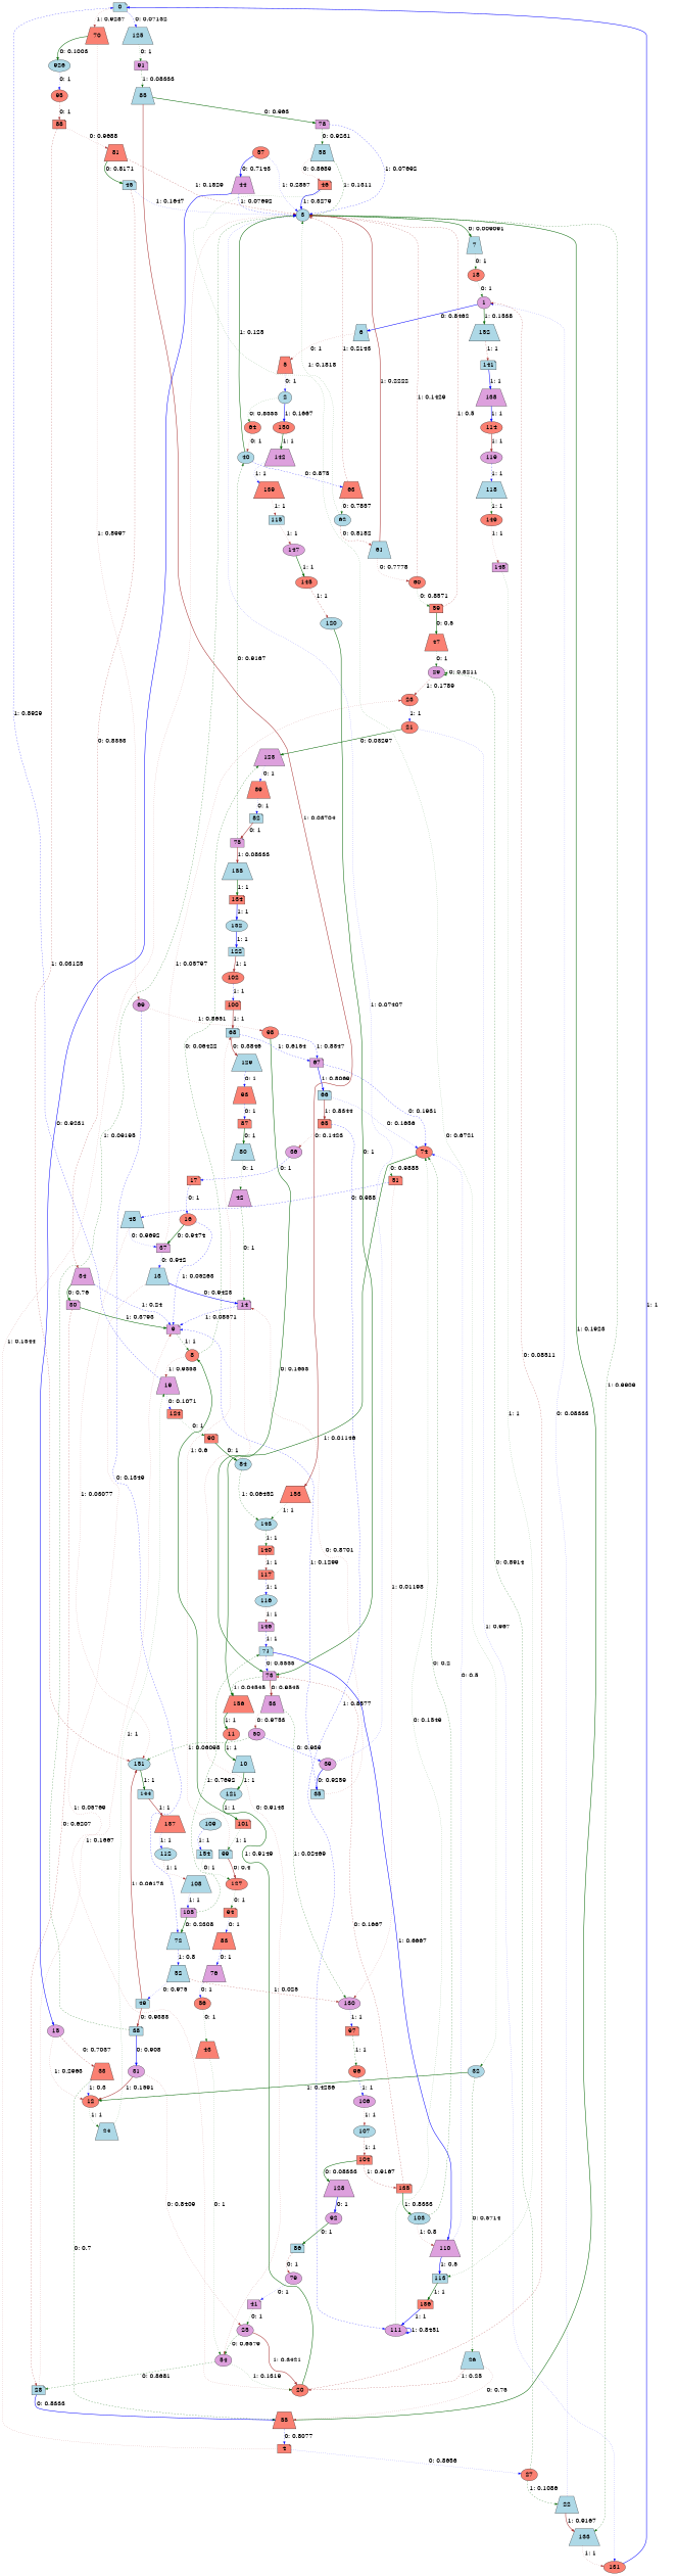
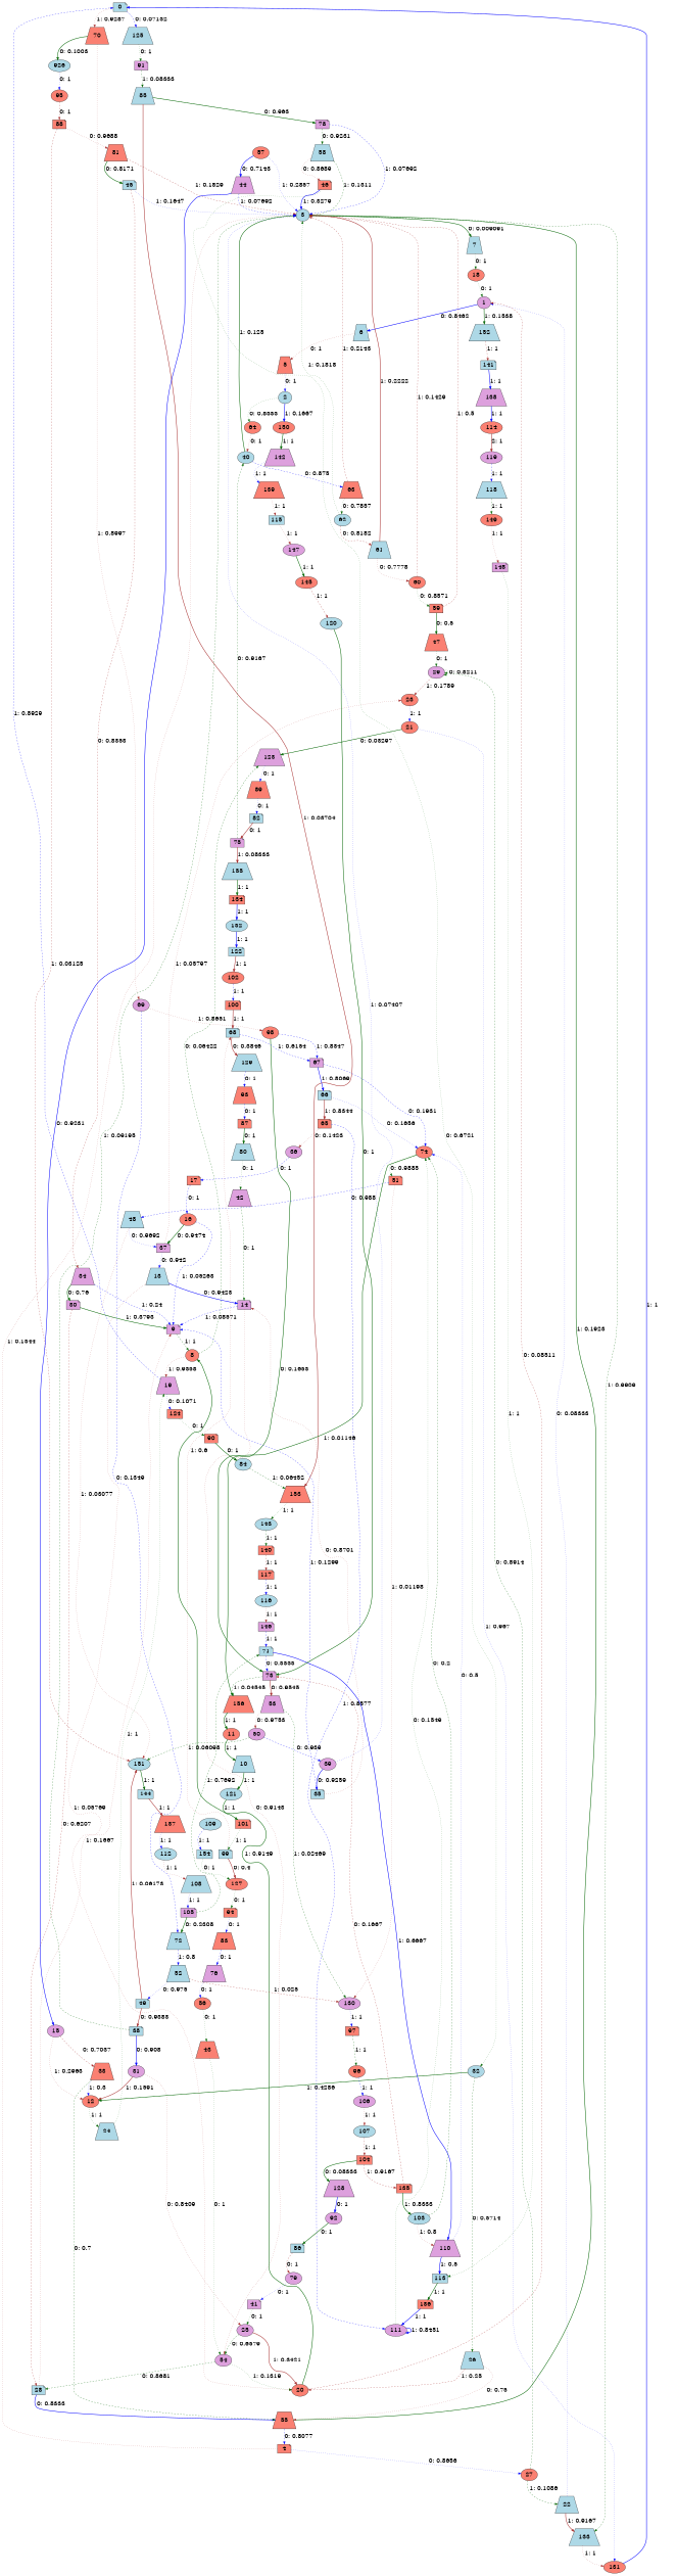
  digraph {
    node [fillcolor=salmon fontsize=24 shape=ellipse style=filled]
    edge [color=darkgreen fontsize=24 style=dotted]
    0 [fillcolor=lightblue shape=note]
    125 [fillcolor=lightblue shape=trapezium]
    70 [shape=trapezium]
    91 [fillcolor=plum shape=note]
    69 [fillcolor=plum]
    n6 [fillcolor=lightblue label=926]
    85 [fillcolor=lightblue shape=trapezium]
    72 [fillcolor=lightblue shape=trapezium]
    98
    95
    1 [fillcolor=plum]
    6 [fillcolor=lightblue shape=trapezium]
    152 [fillcolor=lightblue shape=trapezium]
    5 [shape=trapezium]
    141 [fillcolor=lightblue shape=note]
    2 [fillcolor=lightblue]
    138 [fillcolor=plum shape=trapezium]
    64
    150
    40 [fillcolor=lightblue]
    142 [fillcolor=plum shape=trapezium]
    3 [fillcolor=lightblue]
    63 [shape=trapezium]
    139 [shape=trapezium]
    7 [fillcolor=lightblue shape=trapezium]
    133 [fillcolor=lightblue shape=trapezium]
    18
    131
    4 [shape=note]
    27
    22 [fillcolor=lightblue shape=trapezium]
    29 [fillcolor=plum]
    23
    123 [fillcolor=plum shape=trapezium]
    8
    19 [fillcolor=plum shape=trapezium]
    89 [shape=trapezium]
    124 [shape=note]
    82 [fillcolor=lightblue shape=note]
    90 [shape=note]
    9 [fillcolor=plum shape=note]
    10 [fillcolor=lightblue shape=trapezium]
    121 [fillcolor=lightblue]
    101 [shape=note]
    99 [fillcolor=lightblue shape=note]
    11
    24 [fillcolor=lightblue shape=trapezium]
    12
    13 [fillcolor=lightblue shape=trapezium]
    14 [fillcolor=plum shape=note]
    20
    54 [fillcolor=plum]
    28 [fillcolor=lightblue shape=note]
    55 [shape=trapezium]
    15 [fillcolor=plum]
    33 [shape=trapezium]
    16
    37 [fillcolor=plum shape=note]
    21
    17 [shape=note]
    84 [fillcolor=lightblue]
    25 [fillcolor=plum]
    26 [fillcolor=lightblue shape=trapezium]
    30 [fillcolor=plum shape=note]
    31 [fillcolor=plum]
    32 [fillcolor=lightblue]
    34 [fillcolor=plum shape=trapezium]
    35 [fillcolor=lightblue shape=note]
    36 [fillcolor=plum]
    38 [fillcolor=lightblue shape=note]
    39 [fillcolor=plum]
    62 [fillcolor=lightblue]
    61 [fillcolor=lightblue shape=trapezium]
    41 [fillcolor=plum shape=note]
    42 [fillcolor=plum shape=trapezium]
    43 [shape=trapezium]
    44 [fillcolor=plum shape=trapezium]
    45 [fillcolor=lightblue shape=note]
    46 [shape=note]
    47 [shape=trapezium]
    48 [fillcolor=lightblue shape=trapezium]
    151 [fillcolor=lightblue]
    144 [fillcolor=lightblue shape=note]
    137 [shape=trapezium]
    49 [fillcolor=lightblue shape=note]
    50 [fillcolor=plum]
    51 [shape=note]
    130 [fillcolor=plum]
    97 [shape=note]
    96
    52 [fillcolor=lightblue shape=trapezium]
    53 [fillcolor=plum shape=trapezium]
    56
    57
    58 [fillcolor=lightblue shape=trapezium]
    59 [shape=note]
    60
    65 [shape=note]
    111 [fillcolor=plum]
    74
    156 [shape=trapezium]
    66 [fillcolor=lightblue shape=note]
    67 [fillcolor=plum shape=note]
    68 [fillcolor=lightblue shape=note]
    129 [fillcolor=lightblue shape=trapezium]
    93 [shape=trapezium]
    87 [shape=note]
    73 [fillcolor=plum shape=note]
    88 [shape=note]
    71 [fillcolor=lightblue shape=note]
    110 [fillcolor=plum shape=trapezium]
    113 [fillcolor=lightblue shape=note]
    136 [shape=note]
    75 [fillcolor=plum shape=note]
    155 [fillcolor=lightblue shape=trapezium]
    134 [shape=note]
    132 [fillcolor=lightblue]
    76 [fillcolor=plum shape=trapezium]
    78 [fillcolor=plum shape=note]
    79 [fillcolor=plum]
    80 [fillcolor=lightblue shape=trapezium]
    81 [shape=trapezium]
    83 [shape=trapezium]
    153 [shape=trapezium]
    143 [fillcolor=lightblue]
    140 [shape=note]
    86 [fillcolor=lightblue shape=note]
    92 [fillcolor=plum]
    94 [shape=note]
    106 [fillcolor=plum]
    107 [fillcolor=lightblue]
    104 [shape=note]
    127
    100 [shape=note]
    102
    103 [fillcolor=lightblue]
    128 [fillcolor=plum shape=trapezium]
    135 [shape=note]
    105 [fillcolor=plum shape=note]
    108 [fillcolor=lightblue shape=trapezium]
    109 [fillcolor=lightblue]
    154 [fillcolor=lightblue shape=note]
    112 [fillcolor=lightblue]
    119 [fillcolor=plum]
    114
    118 [fillcolor=lightblue shape=trapezium]
    149
    115 [fillcolor=lightblue shape=note]
    147 [fillcolor=plum]
    145
    120 [fillcolor=lightblue]
    116 [fillcolor=lightblue]
    146 [fillcolor=plum shape=note]
    117 [shape=note]
    148 [fillcolor=plum shape=note]
    122 [fillcolor=lightblue shape=note]
    0 -> 125 [color=blue label="0: 0.07132  " style=dashed]
    0 -> 70 [color=brown label="1: 0.9287   "]
    125 -> 91 [label="0: 1        "]
    70 -> 69 [color=brown label="1: 0.8997   "]
    70 -> n6 [label="0: 0.1003   " style=bold]
    91 -> 85 [label="1: 0.08333  " style=dashed]
    69 -> 72 [color=blue label="0: 0.1349   " style=dashed]
    69 -> 98 [color=brown label="1: 0.8651   "]
    n6 -> 95 [color=blue label="0: 1        "]
    85 -> 78 [label="0: 0.963    " style=bold]
    85 -> 153 [color=brown label="1: 0.03704  " style=bold]
    72 -> 52 [color=blue label="1: 0.8      " style=dashed]
    98 -> 67 [color=blue label="1: 0.8347   " style=dashed]
    98 -> 73 [label="0: 0.1653   " style=bold]
    95 -> 88 [color=brown label="0: 1        " style=dashed]
    1 -> 6 [color=blue label="0: 0.8462   " style=bold]
    1 -> 152 [label="1: 0.1538   " style=bold]
    6 -> 5 [color=brown label="0: 1        "]
    152 -> 141 [color=brown label="1: 1        " style=dashed]
    5 -> 2 [color=blue label="0: 1        "]
    141 -> 138 [color=blue label="1: 1        " style=bold]
    2 -> 64 [label="0: 0.8333   "]
    2 -> 150 [color=blue label="1: 0.1667   " style=bold]
    138 -> 114 [color=blue label="1: 1        " style=bold]
    64 -> 40 [color=brown label="0: 1        "]
    150 -> 142 [label="1: 1        " style=bold]
    40 -> 3 [label="1: 0.125    " style=bold]
    40 -> 63 [color=blue label="0: 0.875    " style=dashed]
    142 -> 139 [color=blue label="1: 1        "]
    3 -> 7 [label="0: 0.009091  " style=bold]
    3 -> 133 [label="1: 0.9909   " style=dashed]
    63 -> 3 [color=brown label="1: 0.2143   " style=dashed]
    63 -> 62 [label="0: 0.7857   "]
    139 -> 115 [color=brown label="1: 1        "]
    7 -> 18 [label="0: 1        "]
    133 -> 131 [color=brown label="1: 1        "]
    18 -> 1 [label="0: 1        "]
    131 -> 0 [color=blue label="1: 1        " style=bold]
    4 -> 3 [color=brown label="1: 0.1344   "]
    4 -> 27 [color=blue label="0: 0.8656   "]
    27 -> 22 [label="1: 0.1086   " style=dashed]
    27 -> 29 [label="0: 0.8914   " style=dashed]
    22 -> 1 [color=blue label="0: 0.08333  "]
    22 -> 133 [color=brown label="1: 0.9167   " style=bold]
    29 -> 29 [label="0: 0.8211   "]
    29 -> 23 [color=brown label="1: 0.1789   " style=dashed]
    23 -> 21 [color=blue label="1: 1        "]
    123 -> 89 [color=blue label="0: 1        "]
    8 -> 123 [label="0: 0.06422  " style=dashed]
    8 -> 19 [color=brown label="1: 0.9358   "]
    19 -> 0 [color=blue label="1: 0.8929   " style=dashed]
    19 -> 124 [color=blue label="0: 0.1071   "]
    89 -> 82 [color=blue label="0: 1        "]
    124 -> 90 [label="0: 1        "]
    82 -> 75 [color=brown label="0: 1        " style=bold]
    90 -> 84 [label="0: 1        " style=bold]
    9 -> 8 [label="1: 1        " style=dashed]
    10 -> 121 [label="1: 1        " style=bold]
    121 -> 101 [label="1: 1        " style=bold]
    101 -> 99 [label="1: 1        "]
    99 -> 68 [color=brown label="1: 0.6      "]
    99 -> 127 [color=brown label="0: 0.4      " style=bold]
    11 -> 10 [label="1: 1        " style=bold]
    24 -> 19 [label="1: 1        "]
    12 -> 24 [label="1: 1        "]
    13 -> 14 [color=blue label="0: 0.9423   " style=bold]
    13 -> 20 [color=brown label="1: 0.05769  "]
    14 -> 9 [color=blue label="1: 0.08571  " style=dashed]
    14 -> 54 [color=brown label="0: 0.9143   "]
    20 -> 1 [color=brown label="0: 0.08511  " style=dashed]
    20 -> 8 [label="1: 0.9149   " style=bold]
    54 -> 20 [label="1: 0.1319   "]
    54 -> 28 [label="0: 0.8681   " style=dashed]
    28 -> 9 [color=brown label="1: 0.1667   "]
    28 -> 55 [color=blue label="0: 0.8333   " style=bold]
    55 -> 3 [label="1: 0.1923   " style=bold]
    55 -> 4 [color=blue label="0: 0.8077   " style=dashed]
    15 -> 12 [color=brown label="1: 0.2963   "]
    15 -> 33 [color=brown label="0: 0.7037   " style=dashed]
    33 -> 12 [color=blue label="1: 0.3      "]
    33 -> 55 [label="0: 0.7      " style=dashed]
    16 -> 9 [color=blue label="1: 0.05263  " style=dashed]
    16 -> 37 [label="0: 0.9474   " style=bold]
    37 -> 23 [color=brown label="1: 0.05797  "]
    37 -> 13 [color=blue label="0: 0.942    "]
    21 -> 131 [color=blue label="1: 0.967    "]
    21 -> 123 [label="0: 0.03297  " style=bold]
    17 -> 16 [color=blue label="0: 1        " style=dashed]
-   84 -> 143 [label="1: 0.06452  " style=dashed]
+   84 -> 153 [label="1: 0.06452  " style=dashed]
    25 -> 20 [color=brown label="1: 0.3421   " style=bold]
    25 -> 54 [label="0: 0.6579   " style=dashed]
    26 -> 20 [color=brown label="1: 0.25     " style=dashed]
    26 -> 55 [color=brown label="0: 0.75     "]
    30 -> 9 [label="1: 0.3793   " style=bold]
    30 -> 28 [color=brown label="0: 0.6207   " style=dashed]
    31 -> 12 [color=brown label="1: 0.1591   " style=bold]
    31 -> 25 [color=brown label="0: 0.8409   "]
    32 -> 12 [label="1: 0.4286   " style=bold]
    32 -> 26 [label="0: 0.5714   " style=dashed]
    34 -> 9 [color=blue label="1: 0.24     " style=dashed]
    34 -> 30 [label="0: 0.76     " style=bold]
    35 -> 9 [color=blue label="1: 0.1299   " style=dashed]
    35 -> 14 [color=brown label="0: 0.8701   "]
    36 -> 17 [color=blue label="0: 1        " style=dashed]
    38 -> 3 [label="1: 0.09195  " style=dashed]
    38 -> 31 [color=blue label="0: 0.908    " style=bold]
    39 -> 3 [color=blue label="1: 0.07407  "]
    39 -> 35 [color=blue label="0: 0.9259   " style=bold]
    62 -> 3 [label="1: 0.1818   "]
    62 -> 61 [color=brown label="0: 0.8182   " style=dashed]
    61 -> 3 [color=brown label="1: 0.2222   " style=bold]
    61 -> 60 [color=brown label="0: 0.7778   "]
    41 -> 25 [label="0: 1        "]
    42 -> 14 [label="0: 1        " style=dashed]
    43 -> 54 [label="0: 1        "]
    44 -> 3 [color=blue label="1: 0.07692  " style=dashed]
    44 -> 15 [color=blue label="0: 0.9231   " style=bold]
    45 -> 3 [color=blue label="1: 0.1647   "]
    45 -> 34 [color=brown label="0: 0.8353   " style=dashed]
    46 -> 3 [color=blue label="1: 0.3279   " style=bold]
    46 -> 32 [label="0: 0.6721   "]
    47 -> 29 [label="0: 1        "]
    48 -> 37 [color=blue label="0: 0.9692   "]
    48 -> 151 [color=brown label="1: 0.03077  "]
    151 -> 144 [label="1: 1        " style=bold]
    144 -> 137 [color=brown label="1: 1        " style=bold]
    137 -> 112 [color=blue label="1: 1        "]
    49 -> 38 [color=brown label="0: 0.9383   " style=bold]
    49 -> 151 [color=brown label="1: 0.06173  " style=bold]
    50 -> 39 [color=blue label="0: 0.939    " style=dashed]
    50 -> 151 [label="1: 0.06098  " style=dashed]
    51 -> 48 [color=blue label="0: 0.988    " style=dashed]
    51 -> 130 [color=brown label="1: 0.01198  "]
    130 -> 97 [color=blue label="1: 1        "]
    97 -> 96 [label="1: 1        " style=dashed]
    96 -> 106 [color=blue label="1: 1        " style=dashed]
    52 -> 49 [color=blue label="0: 0.975    "]
    52 -> 130 [color=brown label="1: 0.025    " style=dashed]
    53 -> 50 [color=brown label="0: 0.9753   "]
    53 -> 130 [label="1: 0.02469  " style=dashed]
    56 -> 43 [label="0: 1        "]
    57 -> 3 [color=blue label="1: 0.2857   "]
    57 -> 44 [color=blue label="0: 0.7143   " style=bold]
    58 -> 3 [label="1: 0.1311   " style=dashed]
    58 -> 46 [color=brown label="0: 0.8689   "]
    59 -> 3 [color=brown label="1: 0.5      " style=dashed]
    59 -> 47 [label="0: 0.5      " style=bold]
    60 -> 3 [color=brown label="1: 0.1429   " style=dashed]
    60 -> 59 [label="0: 0.8571   "]
    65 -> 36 [color=brown label="0: 0.1423   "]
    65 -> 111 [color=blue label="1: 0.8577   " style=dashed]
    111 -> 111 [color=blue label="1: 0.8451   " style=bold]
    111 -> 74 [label="0: 0.1549   "]
    74 -> 51 [label="0: 0.9885   "]
    74 -> 156 [label="1: 0.01146  " style=bold]
    156 -> 11 [label="1: 1        " style=bold]
    66 -> 65 [color=brown label="1: 0.8344   " style=bold]
    66 -> 74 [color=blue label="0: 0.1656   "]
    67 -> 74 [color=blue label="0: 0.1931   " style=dashed]
    67 -> 66 [color=blue label="1: 0.8069   " style=bold]
    68 -> 67 [color=blue label="1: 0.6154   " style=dashed]
    68 -> 129 [color=brown label="0: 0.3846   " style=bold]
    129 -> 93 [color=blue label="0: 1        " style=dashed]
    93 -> 87 [color=blue label="0: 1        " style=dashed]
    87 -> 80 [label="0: 1        " style=bold]
    73 -> 53 [color=brown label="0: 0.9545   " style=bold]
    73 -> 156 [label="1: 0.04545  " style=dashed]
    88 -> 151 [color=brown label="1: 0.03125  " style=dashed]
    88 -> 81 [color=brown label="0: 0.9688   "]
    71 -> 73 [color=blue label="0: 0.3333   " style=dashed]
    71 -> 110 [color=blue label="1: 0.6667   " style=bold]
    110 -> 74 [color=blue label="0: 0.5      "]
    110 -> 113 [color=blue label="1: 0.5      " style=bold]
    113 -> 136 [label="1: 1        " style=bold]
    136 -> 111 [color=blue label="1: 1        " style=bold]
    75 -> 40 [label="0: 0.9167   " style=dashed]
    75 -> 155 [color=brown label="1: 0.08333  " style=bold]
    155 -> 134 [label="1: 1        " style=bold]
    134 -> 132 [color=blue label="1: 1        " style=bold]
    132 -> 122 [color=blue label="1: 1        " style=bold]
    76 -> 56 [color=blue label="0: 1        "]
    78 -> 3 [color=blue label="1: 0.07692  " style=dashed]
    78 -> 58 [label="0: 0.9231   " style=dashed]
    79 -> 41 [color=blue label="0: 1        "]
    80 -> 42 [label="0: 1        "]
    81 -> 3 [color=brown label="1: 0.1829   " style=dashed]
    81 -> 45 [label="0: 0.8171   " style=bold]
    83 -> 76 [color=blue label="0: 1        " style=dashed]
    153 -> 143 [label="1: 1        "]
    143 -> 140 [label="1: 1        " style=dashed]
    140 -> 117 [color=brown label="1: 1        " style=dashed]
    86 -> 79 [color=brown label="0: 1        " style=dashed]
    92 -> 86 [label="0: 1        " style=bold]
    94 -> 83 [color=blue label="0: 1        "]
    106 -> 107 [color=brown label="1: 1        "]
    107 -> 104 [color=brown label="1: 1        " style=dashed]
    104 -> 128 [label="0: 0.08333  " style=bold]
    104 -> 135 [color=brown label="1: 0.9167   " style=dashed]
    127 -> 94 [label="0: 1        "]
    100 -> 68 [color=brown label="1: 1        " style=bold]
    102 -> 100 [color=blue label="1: 1        " style=dashed]
    103 -> 74 [label="0: 0.2      " style=dashed]
    103 -> 110 [color=brown label="1: 0.8      "]
    128 -> 92 [color=blue label="0: 1        " style=bold]
    135 -> 73 [color=brown label="0: 0.1667   " style=dashed]
    135 -> 103 [label="1: 0.8333   " style=bold]
    105 -> 72 [label="0: 0.2308   " style=bold]
    105 -> 71 [label="1: 0.7692   " style=dashed]
    108 -> 105 [color=blue label="1: 1        "]
    109 -> 154 [color=blue label="1: 1        " style=dashed]
    154 -> 127 [label="0: 1        "]
    112 -> 108 [color=brown label="1: 1        "]
    119 -> 118 [color=blue label="1: 1        " style=dashed]
-   114 -> 119 [color=brown label="1: 1        " style=bold]
+   114 -> 119 [color=brown label="2: 1        " style=bold]
    118 -> 149 [label="1: 1        " style=dashed]
    149 -> 148 [color=brown label="1: 1        "]
    115 -> 147 [color=brown label="1: 1        "]
    147 -> 145 [label="1: 1        " style=bold]
    145 -> 120 [color=brown label="1: 1        " style=dashed]
    120 -> 73 [label="0: 1        " style=bold]
    116 -> 146 [color=brown label="1: 1        "]
    146 -> 71 [color=blue label="1: 1        " style=dashed]
    117 -> 116 [color=blue label="1: 1        " style=dashed]
    148 -> 113 [label="1: 1        "]
    122 -> 102 [color=brown label="1: 1        " style=bold]
  }
